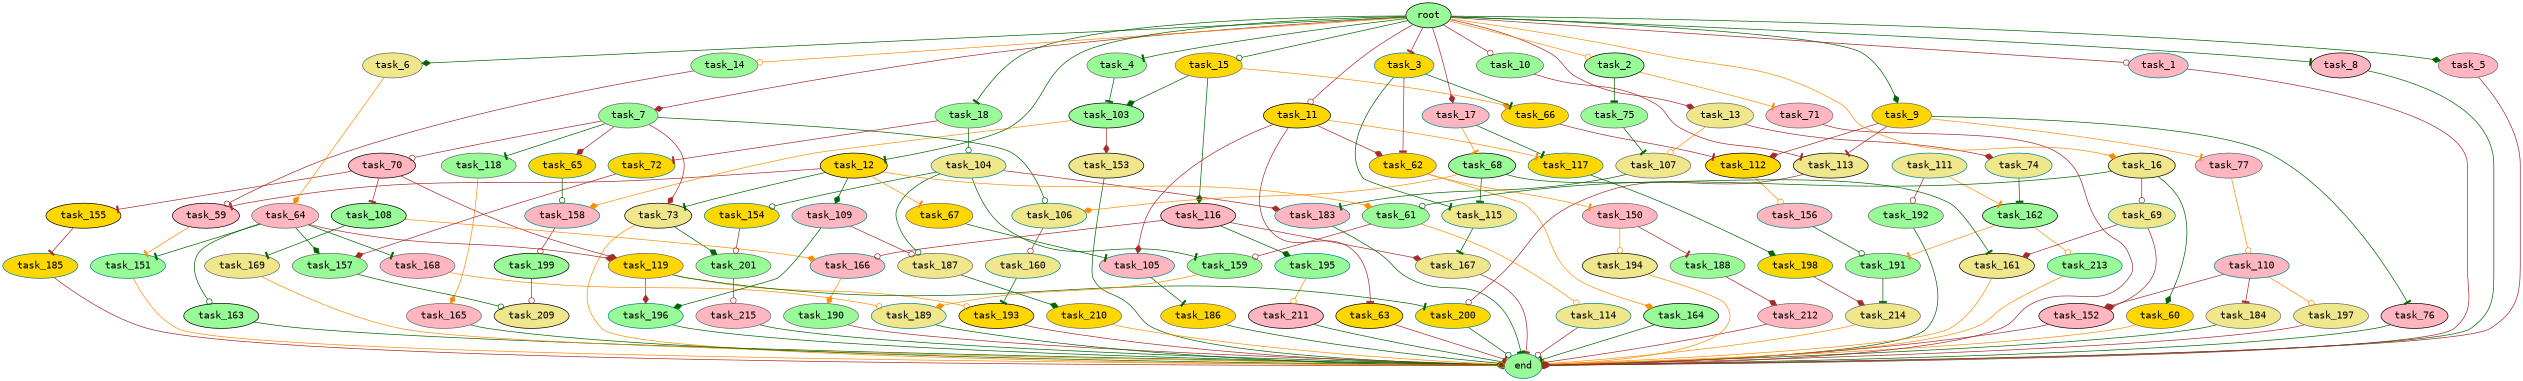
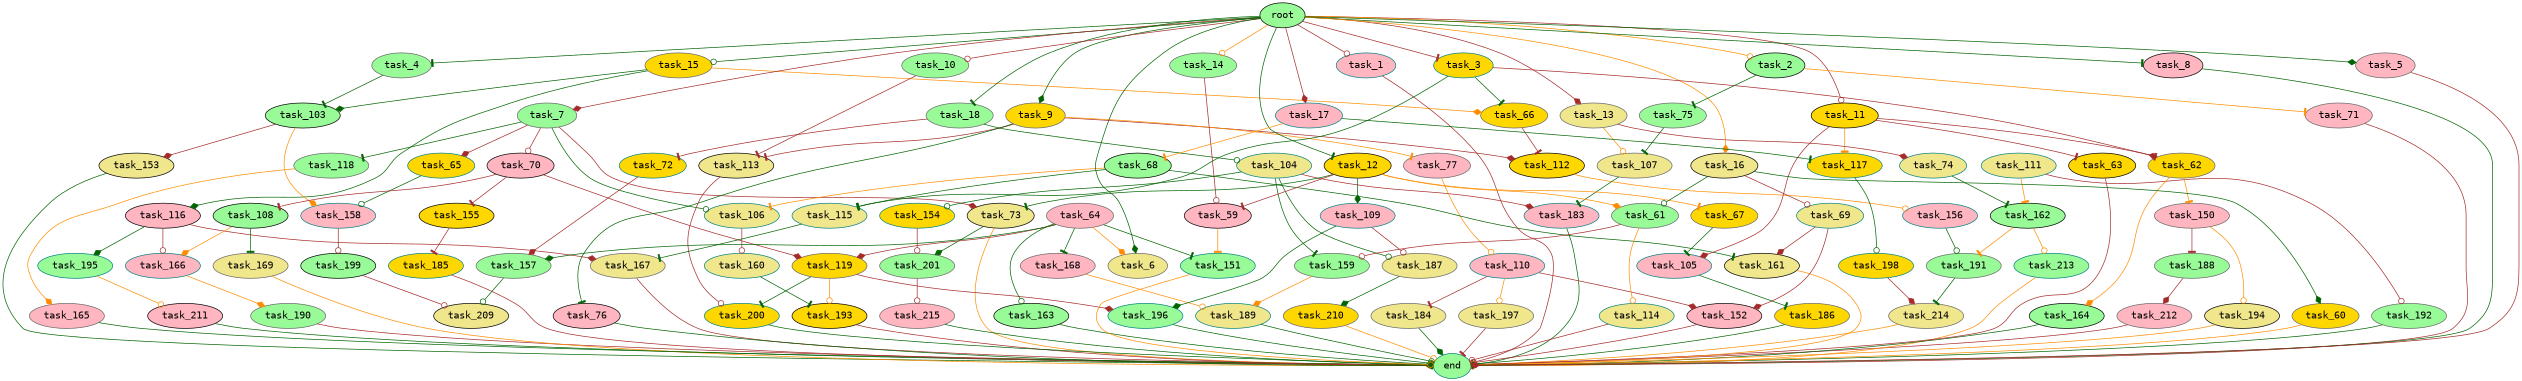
  digraph {
    fontname="DejaVu Sans Mono"
    node [color=gray40 fillcolor=palegreen fontname="DejaVu Sans Mono" style=filled]
    edge [arrowhead=tee color=darkgreen fontname="DejaVu Sans Mono"]
    task_116 [color=black fillcolor=lightpink]
    task_166 [color=teal fillcolor=lightpink]
    task_167 [fillcolor=khaki]
    task_195 [color=teal]
    task_190
    end [color=teal]
    task_211 [color=black fillcolor=lightpink]
    task_105 [color=teal fillcolor=lightpink]
    task_186 [fillcolor=gold]
    task_163 [color=black]
    task_15 [fillcolor=gold]
    task_66 [fillcolor=gold]
    task_103 [color=black]
    task_112 [color=black fillcolor=gold]
    task_153 [color=black fillcolor=khaki]
    task_158 [color=teal fillcolor=lightpink]
    task_111 [color=teal fillcolor=khaki]
    task_162 [color=black]
    task_192
    task_212 [fillcolor=lightpink]
    task_184 [fillcolor=khaki]
    task_169 [fillcolor=khaki]
    task_214 [fillcolor=khaki]
    task_191
    task_106 [color=teal fillcolor=khaki]
    task_7
    task_118
    task_73 [color=black fillcolor=khaki]
    task_65 [color=teal fillcolor=gold]
    task_70 [color=black fillcolor=lightpink]
    task_160 [color=teal fillcolor=khaki]
    task_165 [fillcolor=lightpink]
    task_201
    task_119 [fillcolor=gold]
    task_155 [color=black fillcolor=gold]
    task_108 [color=black]
    task_104 [color=teal fillcolor=khaki]
    task_154 [color=teal fillcolor=gold]
    task_159
    task_187 [fillcolor=khaki]
    task_183 [color=teal fillcolor=lightpink]
    task_189 [color=teal fillcolor=khaki]
    task_210 [fillcolor=gold]
    task_196 [color=teal]
    task_193 [color=black fillcolor=gold]
    task_200 [color=teal fillcolor=gold]
    task_107 [fillcolor=khaki]
    task_75
    task_215 [fillcolor=lightpink]
    task_117 [color=teal fillcolor=gold]
    task_198 [color=teal fillcolor=gold]
    task_185 [color=teal fillcolor=gold]
    task_9 [fillcolor=gold]
    task_77 [fillcolor=lightpink]
    task_113 [color=black fillcolor=khaki]
    task_76 [color=black fillcolor=lightpink]
    task_156 [color=teal fillcolor=lightpink]
    task_110 [color=teal fillcolor=lightpink]
    task_74 [color=teal fillcolor=khaki]
    task_213 [color=teal]
    task_59 [color=black fillcolor=lightpink]
    task_151 [color=teal]
    task_164 [color=black]
    task_64 [fillcolor=lightpink]
    task_157
    task_168 [fillcolor=lightpink]
    task_209 [color=black fillcolor=khaki]
    task_152 [color=black fillcolor=lightpink]
    task_197 [fillcolor=khaki]
    task_199 [color=black]
    task_150 [fillcolor=lightpink]
    task_188
    task_194 [color=black fillcolor=khaki]
    task_18
    task_72 [color=teal fillcolor=gold]
    task_63 [color=black fillcolor=gold]
    task_68 [color=black]
    task_115 [color=teal fillcolor=khaki]
    task_161 [color=black fillcolor=khaki]
    task_61
    task_114 [color=teal fillcolor=khaki]
    task_1 [color=teal fillcolor=lightpink]
    task_109 [color=teal fillcolor=lightpink]
    task_69 [color=teal fillcolor=khaki]
    task_62 [fillcolor=gold]
    task_11 [color=black fillcolor=gold]
    task_4
    task_60 [fillcolor=gold]
    task_10
    task_71 [fillcolor=lightpink]
    task_67 [fillcolor=gold]
    task_14
    task_12 [color=black fillcolor=gold]
    task_13 [fillcolor=khaki]
    root [color=black]
    task_3 [color=teal fillcolor=gold]
    task_6 [fillcolor=khaki]
    task_2 [color=black]
    task_17 [color=teal fillcolor=lightpink]
    task_8 [color=black fillcolor=lightpink]
    task_16 [color=black fillcolor=khaki]
    task_5 [fillcolor=lightpink]
    task_116 -> task_166 [arrowhead=odot color=brown]
    task_116 -> task_167 [arrowhead=diamond color=brown]
    task_116 -> task_195 [arrowhead=diamond]
    task_166 -> task_190 [arrowhead=diamond color=darkorange]
    task_167 -> end [color=brown]
    task_195 -> task_211 [arrowhead=odot color=darkorange]
    task_190 -> end [color=brown]
    task_211 -> end
    task_105 -> task_186
    task_186 -> end
    task_163 -> end [arrowhead=odot]
    task_15 -> task_116 [arrowhead=diamond]
    task_15 -> task_66 [arrowhead=diamond color=darkorange]
    task_15 -> task_103 [arrowhead=diamond]
    task_66 -> task_112 [color=brown]
    task_103 -> task_153 [arrowhead=diamond color=brown]
    task_103 -> task_158 [arrowhead=diamond color=darkorange]
    task_112 -> task_156 [arrowhead=odot color=darkorange]
    task_153 -> end
    task_158 -> task_199 [arrowhead=odot color=brown]
    task_111 -> task_162 [color=darkorange]
    task_111 -> task_192 [arrowhead=odot color=brown]
    task_162 -> task_191 [color=darkorange]
    task_162 -> task_213 [arrowhead=odot color=darkorange]
    task_192 -> end [arrowhead=odot]
    task_212 -> end [color=brown]
    task_184 -> end [arrowhead=diamond]
    task_169 -> end [arrowhead=diamond color=darkorange]
    task_214 -> end [arrowhead=odot color=darkorange]
    task_191 -> task_214
    task_106 -> task_160 [arrowhead=odot color=brown]
    task_7 -> task_106 [arrowhead=odot]
    task_7 -> task_118
    task_7 -> task_73 [arrowhead=diamond color=brown]
    task_7 -> task_65 [arrowhead=diamond color=brown]
    task_7 -> task_70 [arrowhead=odot color=brown]
    task_118 -> task_165 [arrowhead=diamond color=darkorange]
    task_73 -> end [arrowhead=diamond color=darkorange]
    task_73 -> task_201 [arrowhead=diamond]
    task_65 -> task_158 [arrowhead=odot]
    task_70 -> task_119 [arrowhead=diamond color=brown]
    task_70 -> task_155 [color=brown]
    task_70 -> task_108 [color=brown]
    task_160 -> task_193
    task_165 -> end
    task_201 -> task_215 [arrowhead=odot color=brown]
    task_119 -> task_196 [arrowhead=diamond color=brown]
    task_119 -> task_193 [arrowhead=odot color=darkorange]
    task_119 -> task_200
    task_155 -> task_185 [color=brown]
    task_108 -> task_166 [arrowhead=diamond color=darkorange]
    task_108 -> task_169
    task_104 -> task_154 [arrowhead=odot]
    task_104 -> task_159
    task_104 -> task_187 [arrowhead=odot]
    task_104 -> task_183 [arrowhead=diamond color=brown]
    task_154 -> task_201 [arrowhead=odot color=brown]
    task_159 -> task_189 [arrowhead=diamond color=darkorange]
    task_187 -> task_210 [arrowhead=diamond]
    task_183 -> end
    task_189 -> end [arrowhead=odot]
    task_210 -> end [arrowhead=odot color=darkorange]
    task_196 -> end [arrowhead=odot]
    task_193 -> end [arrowhead=odot color=brown]
    task_200 -> end [arrowhead=odot]
    task_107 -> task_183
    task_75 -> task_107
    task_215 -> end [arrowhead=diamond]
-   task_117 -> task_198 [arrowhead=diamond]
+   task_117 -> task_198 [arrowhead=odot]
    task_198 -> task_214 [arrowhead=diamond color=brown]
    task_185 -> end [color=brown]
    task_9 -> task_112 [arrowhead=diamond color=brown]
    task_9 -> task_77 [color=darkorange]
    task_9 -> task_113 [color=brown]
    task_9 -> task_76
    task_77 -> task_110 [arrowhead=odot color=darkorange]
    task_113 -> task_200 [arrowhead=odot color=brown]
    task_76 -> end
    task_156 -> task_191 [arrowhead=odot]
    task_110 -> task_184 [color=brown]
    task_110 -> task_152 [arrowhead=diamond color=brown]
    task_110 -> task_197 [arrowhead=odot color=darkorange]
    task_74 -> task_162
    task_213 -> end [color=darkorange]
    task_59 -> task_151 [color=darkorange]
    task_151 -> end [arrowhead=odot color=darkorange]
    task_164 -> end
    task_64 -> task_163 [arrowhead=odot]
    task_64 -> task_119 [arrowhead=diamond color=brown]
    task_64 -> task_151
    task_64 -> task_157 [arrowhead=diamond]
    task_64 -> task_168
    task_157 -> task_209 [arrowhead=odot]
    task_168 -> task_189 [arrowhead=odot color=darkorange]
    task_152 -> end [arrowhead=odot color=brown]
    task_197 -> end [color=brown]
    task_199 -> task_209 [arrowhead=odot color=brown]
    task_150 -> task_188 [color=brown]
    task_150 -> task_194 [arrowhead=odot color=darkorange]
    task_188 -> task_212 [arrowhead=diamond color=brown]
    task_194 -> end [color=darkorange]
    task_18 -> task_104 [arrowhead=odot]
    task_18 -> task_72 [color=brown]
    task_72 -> task_157 [arrowhead=diamond color=brown]
    task_63 -> end [color=brown]
-   task_68 -> task_106 [arrowhead=diamond color=darkorange]
+   task_68 -> task_106 [color=darkorange]
    task_68 -> task_115
    task_68 -> task_161
    task_115 -> task_167
    task_161 -> end [color=darkorange]
    task_61 -> task_159 [arrowhead=odot color=brown]
    task_61 -> task_114 [arrowhead=odot color=darkorange]
    task_114 -> end [arrowhead=odot color=brown]
    task_1 -> end [arrowhead=odot color=brown]
    task_109 -> task_187 [arrowhead=odot color=brown]
    task_109 -> task_196 [arrowhead=diamond]
    task_69 -> task_152 [arrowhead=diamond color=brown]
    task_69 -> task_161 [arrowhead=diamond color=brown]
    task_62 -> task_164 [arrowhead=diamond color=darkorange]
    task_62 -> task_150 [color=darkorange]
    task_11 -> task_105 [arrowhead=diamond color=brown]
    task_11 -> task_117 [color=darkorange]
    task_11 -> task_63 [color=brown]
    task_11 -> task_62 [arrowhead=diamond color=brown]
    task_4 -> task_103
    task_60 -> end [color=darkorange]
    task_10 -> task_113 [color=brown]
    task_71 -> end [color=brown]
    task_67 -> task_105
    task_14 -> task_59 [arrowhead=odot color=brown]
    task_12 -> task_73
    task_12 -> task_59 [color=brown]
    task_12 -> task_61 [arrowhead=diamond color=darkorange]
    task_12 -> task_109 [arrowhead=diamond]
    task_12 -> task_67 [color=darkorange]
    task_13 -> task_107 [arrowhead=odot color=darkorange]
    task_13 -> task_74 [arrowhead=diamond color=brown]
    root -> task_15 [arrowhead=odot]
    root -> task_7 [arrowhead=diamond color=brown]
    root -> task_9 [arrowhead=diamond]
    root -> task_18
    root -> task_1 [arrowhead=odot color=brown]
    root -> task_11 [arrowhead=odot color=brown]
    root -> task_4
    root -> task_10 [arrowhead=odot color=brown]
    root -> task_14 [arrowhead=odot color=darkorange]
    root -> task_12
    root -> task_13 [arrowhead=diamond color=brown]
    root -> task_3 [color=brown]
    root -> task_6 [arrowhead=diamond]
    root -> task_2 [arrowhead=odot color=darkorange]
    root -> task_17 [arrowhead=diamond color=brown]
    root -> task_8
    root -> task_16 [arrowhead=diamond color=darkorange]
    root -> task_5 [arrowhead=diamond]
    task_3 -> task_66
    task_3 -> task_115
    task_3 -> task_62 [color=brown]
-   task_6 -> task_64 [arrowhead=diamond color=darkorange]
+   task_64 -> task_6 [arrowhead=diamond color=darkorange]
    task_2 -> task_75
    task_2 -> task_71 [color=darkorange]
    task_17 -> task_117
    task_17 -> task_68 [color=darkorange]
    task_8 -> end [arrowhead=odot]
    task_16 -> task_61 [arrowhead=odot]
    task_16 -> task_69 [arrowhead=odot color=brown]
    task_16 -> task_60 [arrowhead=diamond]
    task_5 -> end [arrowhead=diamond color=brown]
  }
